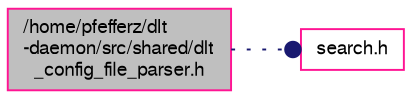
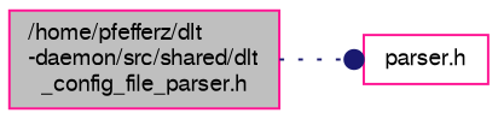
  digraph {
    rankdir=LR
    node [color=deeppink fontname=FreeSans fontsize=10 shape=record style=filled]
    n1 [fillcolor=grey75 fontcolor=black height=0.2 label="/home/pfefferz/dlt\l-daemon/src/shared/dlt\l_config_file_parser.h" width=0.4]
-   n2 [fillcolor=white height=0.2 label="search.h" width=0.4]
+   n2 [fillcolor=white height=0.2 label="parser.h" width=0.4]
    n1 -> n2 [color=midnightblue fontname=FreeSans fontsize=10 labelfontname=FreeSans labelfontsize=10 style=dotted arrowhead=dot]
  }
